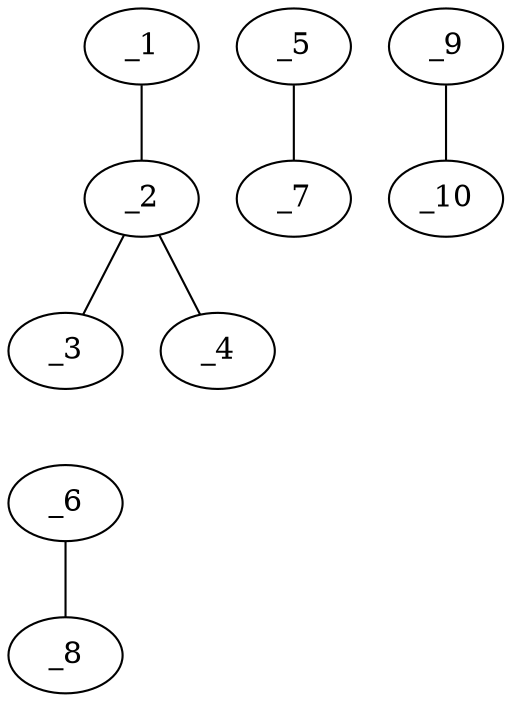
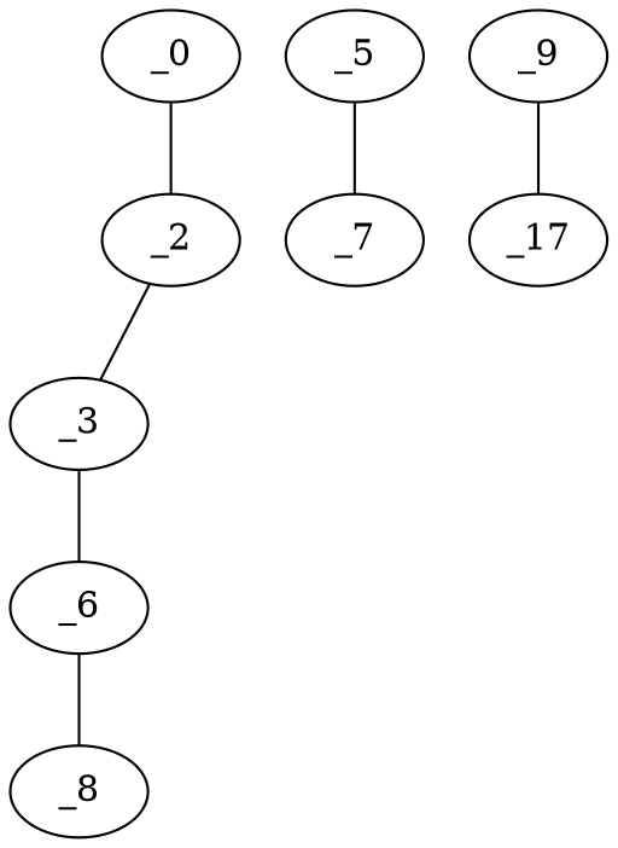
  graph {
    node [charge=0 chem=1 symbol="C  " x=5.4641 y=-0.25]
    edge [valence=1]
-   _1 [y=1.75]
+   _1 [y=1.75 label=_0]
    _2 [y=0.75]
    _3
-   _4 [chem=2 symbol="O  " x=6.3301 y=0.25]
    _6 [x=4.5981 y=-0.75]
    _5 [x=4.5981 y=1.25]
    _7 [x=3.732 y=0.75]
    _8 [x=3.7321]
    _9 [x=2.866 y=-0.75]
-   _10 [x=2]
+   _10 [x=2 label=_17]
    _1 -- _2
    _2 -- _3
-   _2 -- _4
+   _3 -- _6
    _6 -- _8
    _5 -- _7
    _9 -- _10
  }
